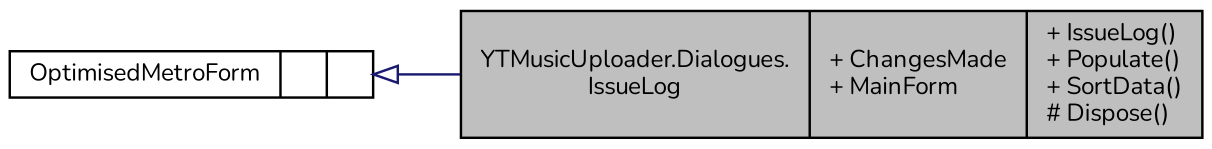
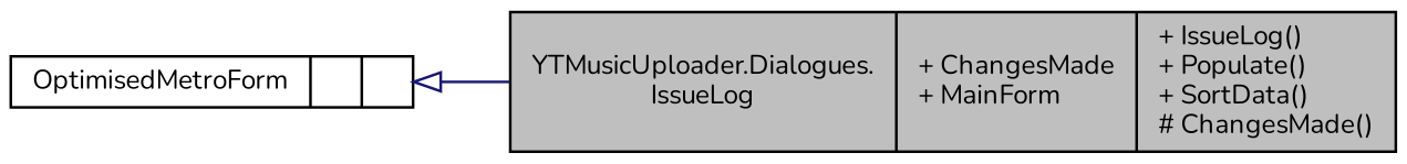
  digraph {
    rankdir=LR
    fontname=Nunito
    node [color=black fontname=Nunito fontsize=10 shape=record style=filled]
-   n1 [fillcolor=grey75 fontcolor=black height=0.2 label="{YTMusicUploader.Dialogues.\lIssueLog\n|+ ChangesMade\l+ MainForm\l|+ IssueLog()\l+ Populate()\l+ SortData()\l# Dispose()\l}" width=0.4]
+   n1 [fillcolor=grey75 fontcolor=black height=0.2 label="{YTMusicUploader.Dialogues.\lIssueLog\n|+ ChangesMade\l+ MainForm\l|+ IssueLog()\l+ Populate()\l+ SortData()\l# ChangesMade()\l}" width=0.4]
    n2 [fillcolor=white height=0.2 label="{OptimisedMetroForm\n||}" width=0.4]
    n2 -> n1 [arrowtail=onormal color=midnightblue dir=back fontname=Nunito fontsize=10 labelfontname=Helvetica labelfontsize=10 style=solid]
  }
